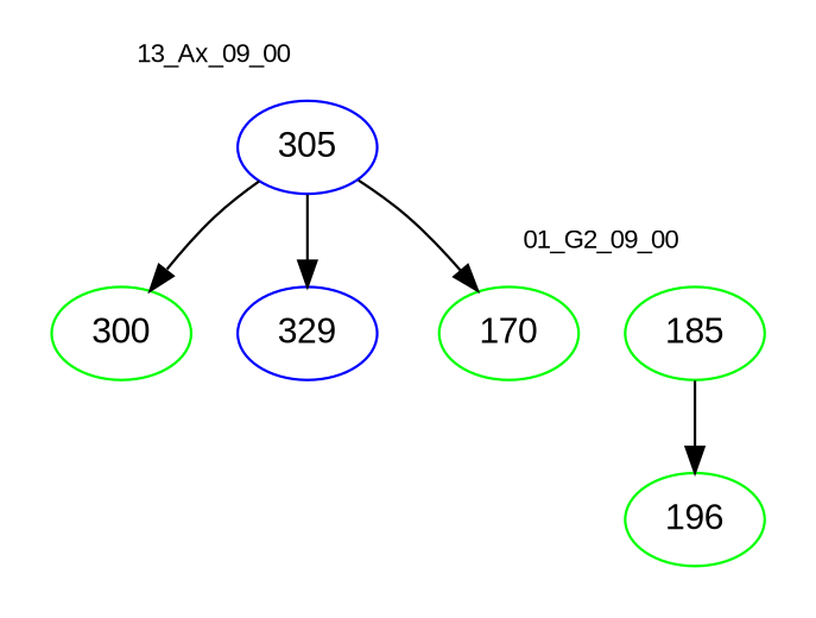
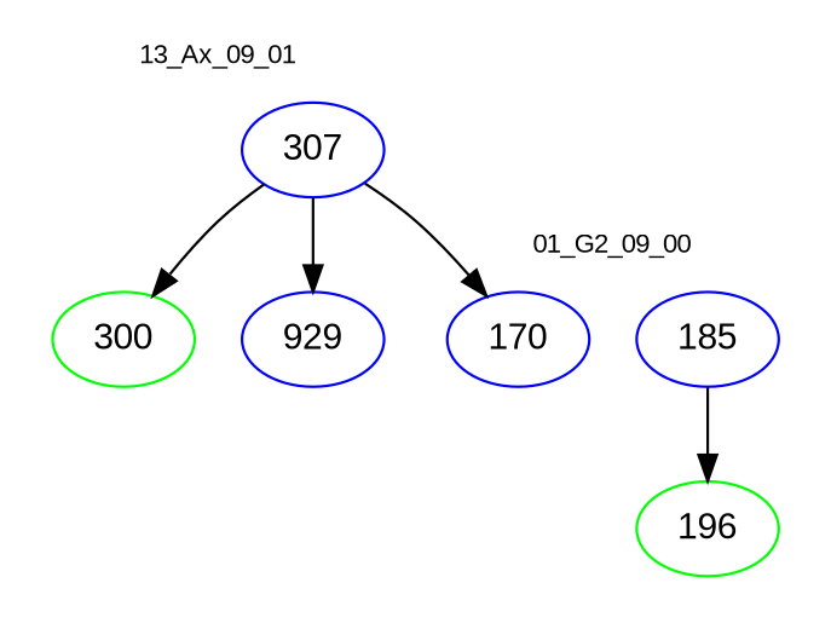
  digraph {
    fontname="Liberation Sans"
    node [color=blue fontname="Liberation Sans"]
    edge [color=black fontname="Liberation Sans"]
-   n1 [label=305]
+   n1 [label=307]
    n2 [color=green label=300]
-   n3 [label=329]
-   n4 [color=green label=185]
-   n5 [color=green label=170]
+   n3 [label=929]
+   n4 [label=185]
+   n5 [label=170]
    n6 [color=green label=196]
    subgraph cluster_1 {
      color=white
      fontsize=10
-     label="13_Ax_09_00"
+     label="13_Ax_09_01"
      n1
      n2
      n3
    }
    subgraph cluster_2 {
      color=white
      fontsize=10
      label="01_G2_09_00"
      n4
      n5
      n6
    }
    n1 -> n2
    n1 -> n3
    n1 -> n5
    n4 -> n6
  }
